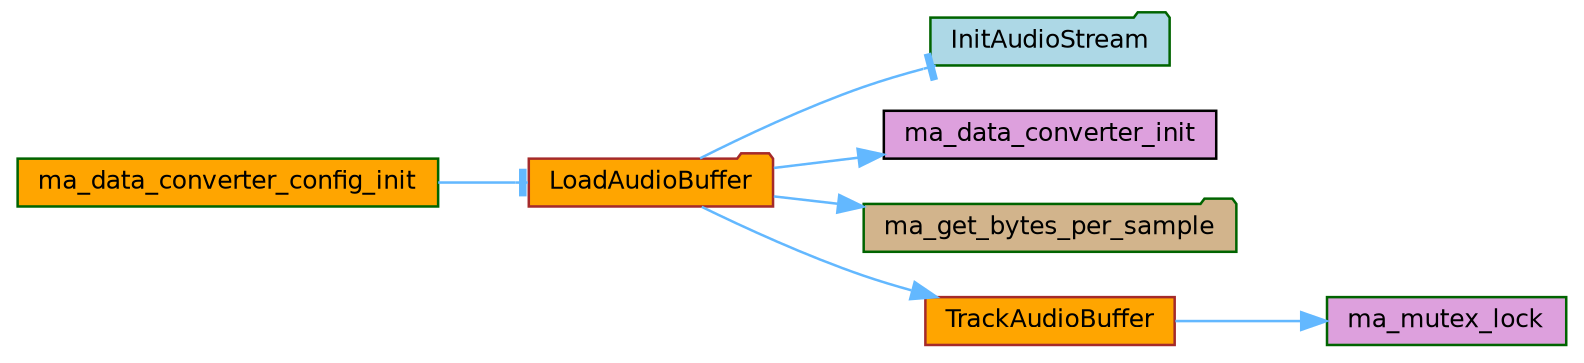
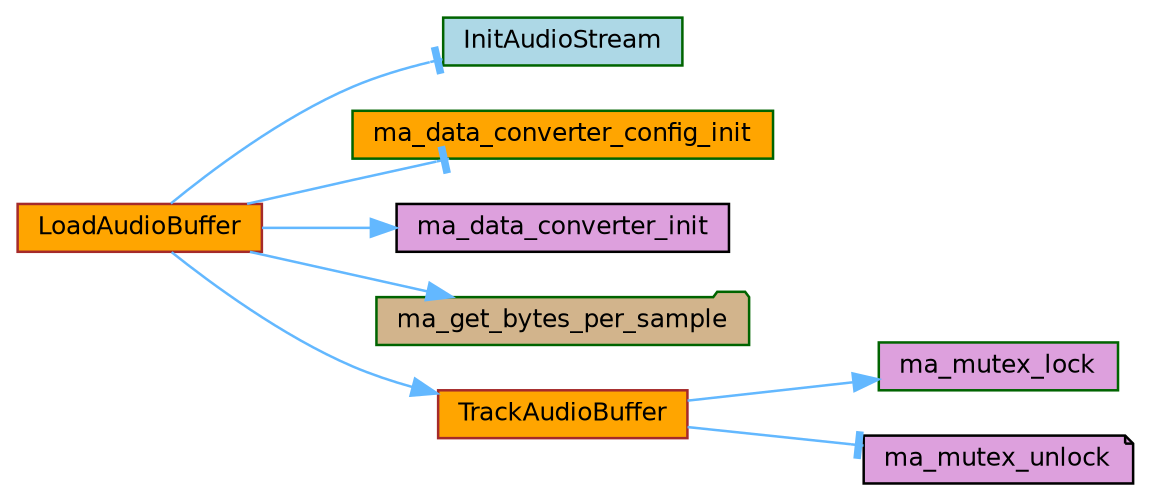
  digraph {
    rankdir=LR
    node [color=darkgreen fillcolor=orange fontname=Helvetica fontsize=10 shape=box style=filled]
    edge [arrowhead=normal color=steelblue1 fontname=Helvetica fontsize=10 labelfontname=Helvetica labelfontsize=10 style=solid]
-   n1 [fillcolor=lightblue fontcolor=black height=0.2 label=InitAudioStream shape=folder width=0.4]
-   n2 [color=brown height=0.2 label=LoadAudioBuffer shape=folder width=0.4]
+   n1 [fillcolor=lightblue fontcolor=black height=0.2 label=InitAudioStream width=0.4]
+   n2 [color=brown height=0.2 label=LoadAudioBuffer width=0.4]
    n3 [height=0.2 label=ma_data_converter_config_init width=0.4]
    n4 [color=black fillcolor=plum height=0.2 label=ma_data_converter_init width=0.4]
    n5 [fillcolor=tan height=0.2 label=ma_get_bytes_per_sample shape=folder width=0.4]
    n6 [color=brown height=0.2 label=TrackAudioBuffer width=0.4]
    n7 [fillcolor=plum height=0.2 label=ma_mutex_lock width=0.4]
+   n8 [color=black fillcolor=plum height=0.2 label=ma_mutex_unlock shape=note width=0.4]
    n2 -> n1 [arrowhead=tee]
-   n3 -> n2 [arrowhead=tee]
+   n2 -> n3 [arrowhead=tee]
    n2 -> n4
    n2 -> n5
    n2 -> n6
    n6 -> n7
+   n6 -> n8 [arrowhead=tee]
  }
